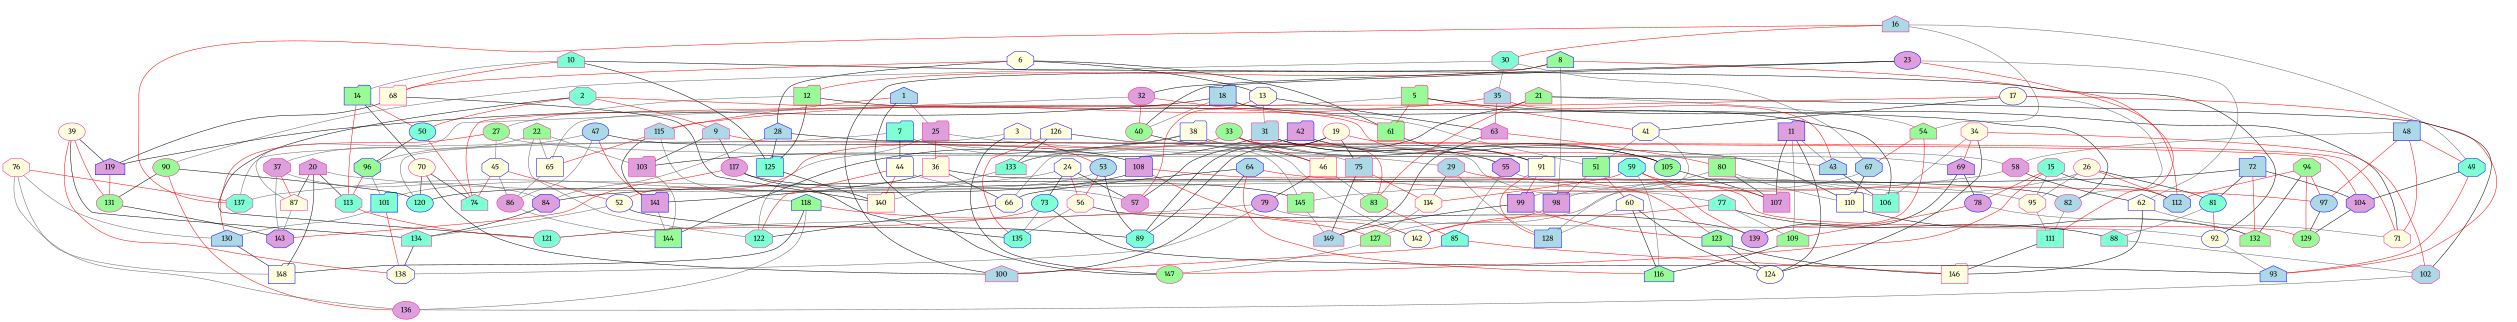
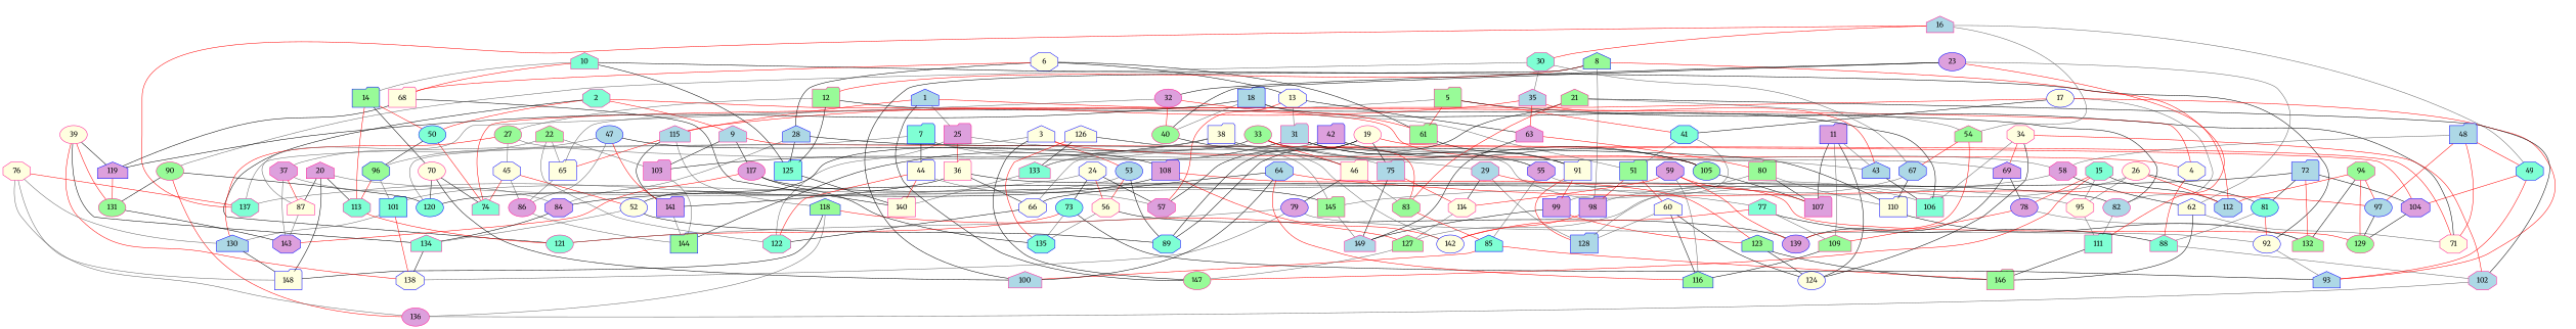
  graph {
    fontname=Merriweather
    node [color=blue fillcolor=lightyellow fontname=Merriweather shape=octagon style=filled]
    edge [color=black fontname=Merriweather]
    1 [fillcolor=lightblue shape=house]
+   4
    25 [color=deeppink fillcolor=plum shape=folder]
    115 [color=deeppink fillcolor=lightblue shape=house]
    147 [color=deeppink fillcolor=palegreen shape=ellipse]
    88 [color=deeppink fillcolor=aquamarine shape=house]
    122 [color=deeppink fillcolor=aquamarine]
    29 [color=deeppink fillcolor=lightblue]
    36 [color=deeppink shape=folder]
    65 [shape=folder]
    141 [fillcolor=plum shape=folder]
    118 [fillcolor=palegreen shape=house]
    2 [color=deeppink fillcolor=aquamarine]
    9 [color=deeppink fillcolor=lightblue shape=house]
    50 [fillcolor=aquamarine shape=ellipse]
    105 [fillcolor=palegreen shape=ellipse]
    121 [color=deeppink fillcolor=aquamarine shape=ellipse]
    103 [color=deeppink fillcolor=plum shape=folder]
    104 [fillcolor=plum]
    117 [color=deeppink fillcolor=plum shape=ellipse]
    74 [color=deeppink fillcolor=aquamarine shape=house]
    96 [fillcolor=palegreen]
    107 [color=deeppink fillcolor=plum shape=folder]
    3 [shape=house]
    53 [fillcolor=lightblue shape=ellipse]
    120 [fillcolor=aquamarine shape=ellipse]
    89 [fillcolor=aquamarine]
    56 [color=deeppink]
    101 [fillcolor=aquamarine shape=folder]
    86 [color=deeppink fillcolor=plum shape=ellipse]
    102 [color=deeppink fillcolor=lightblue]
    5 [color=deeppink fillcolor=palegreen shape=folder]
-   41
+   41 [fillcolor=aquamarine]
    61 [color=deeppink fillcolor=palegreen shape=folder]
    71 [color=deeppink]
    51 [fillcolor=palegreen shape=folder]
    99 [fillcolor=plum shape=folder]
    91 [shape=folder]
    6
    13
    28 [fillcolor=lightblue shape=house]
    68 [color=deeppink shape=folder]
    31 [color=deeppink fillcolor=lightblue shape=folder]
    57 [color=deeppink fillcolor=plum]
    63 [color=deeppink fillcolor=plum shape=house]
    125 [fillcolor=aquamarine shape=folder]
    84 [fillcolor=plum]
    110 [shape=folder]
    119 [fillcolor=plum shape=house]
    140 [color=deeppink shape=folder]
    7 [fillcolor=aquamarine shape=folder]
    44 [shape=folder]
    69 [fillcolor=plum shape=house]
    75 [color=deeppink fillcolor=lightblue shape=folder]
    137 [color=deeppink fillcolor=aquamarine]
    78 [fillcolor=plum shape=ellipse]
    139 [fillcolor=plum shape=ellipse]
    114 [color=deeppink]
    149 [color=deeppink fillcolor=lightblue shape=house]
    8 [fillcolor=palegreen shape=house]
    12 [color=deeppink fillcolor=palegreen shape=folder]
    98 [fillcolor=plum shape=folder]
    100 [color=deeppink fillcolor=lightblue shape=house]
    112 [fillcolor=lightblue]
    27 [color=deeppink fillcolor=palegreen shape=ellipse]
    82 [color=deeppink fillcolor=lightblue shape=ellipse]
    142 [shape=ellipse]
    144 [fillcolor=palegreen shape=folder]
    129 [color=deeppink fillcolor=palegreen shape=ellipse]
    143 [fillcolor=plum]
    135 [fillcolor=aquamarine]
    145 [color=deeppink fillcolor=palegreen shape=folder]
    10 [color=deeppink fillcolor=aquamarine shape=house]
    14 [fillcolor=palegreen shape=folder]
    92 [shape=ellipse]
    70 [color=deeppink shape=ellipse]
    113 [color=deeppink fillcolor=aquamarine]
    93 [fillcolor=lightblue shape=house]
    11 [fillcolor=plum shape=folder]
    43 [fillcolor=lightblue shape=house]
    109 [color=deeppink fillcolor=palegreen shape=house]
    124 [shape=ellipse]
    106 [color=deeppink fillcolor=aquamarine shape=folder]
    116 [fillcolor=palegreen shape=house]
    45
    130 [fillcolor=lightblue shape=house]
    111 [color=deeppink fillcolor=aquamarine shape=folder]
    55 [fillcolor=plum]
    80 [color=deeppink fillcolor=palegreen shape=folder]
    15 [color=deeppink fillcolor=aquamarine]
    95 [color=deeppink]
    132 [color=deeppink fillcolor=palegreen shape=house]
    16 [color=deeppink fillcolor=lightblue shape=house]
    30 [color=deeppink fillcolor=aquamarine]
    49 [fillcolor=aquamarine]
    54 [color=deeppink fillcolor=palegreen shape=house]
    35 [color=deeppink fillcolor=lightblue shape=house]
    67 [fillcolor=lightblue]
    90 [color=deeppink fillcolor=palegreen shape=ellipse]
    17 [shape=ellipse]
    18 [fillcolor=lightblue shape=folder]
    40 [color=deeppink fillcolor=palegreen shape=ellipse]
    46 [color=deeppink shape=folder]
    60 [shape=house]
    131 [color=deeppink fillcolor=palegreen shape=ellipse]
    19 [color=deeppink shape=ellipse]
    20 [color=deeppink fillcolor=plum shape=house]
    87 [color=deeppink shape=house]
    148 [shape=folder]
    21 [color=deeppink fillcolor=palegreen shape=house]
    83 [color=deeppink fillcolor=palegreen]
    85 [fillcolor=aquamarine shape=house]
    136 [color=deeppink fillcolor=plum shape=ellipse]
    22 [color=deeppink fillcolor=palegreen shape=house]
    37 [color=deeppink fillcolor=plum]
    23 [fillcolor=plum shape=ellipse]
    32 [color=deeppink fillcolor=plum shape=ellipse]
    62 [shape=house]
-   146 [color=deeppink shape=folder]
+   146 [color=deeppink fillcolor=palegreen shape=folder]
    24
    73 [fillcolor=aquamarine shape=ellipse]
    128 [fillcolor=lightblue shape=folder]
    66
    26 [color=deeppink shape=ellipse]
    81 [fillcolor=aquamarine shape=ellipse]
    127 [color=deeppink fillcolor=palegreen shape=house]
    52 [shape=ellipse]
    134 [color=deeppink fillcolor=aquamarine shape=house]
    33 [color=deeppink fillcolor=palegreen shape=ellipse]
    79 [fillcolor=plum shape=ellipse]
    34 [color=deeppink]
    38 [shape=folder]
    77 [color=deeppink fillcolor=aquamarine shape=house]
    133 [color=deeppink fillcolor=aquamarine shape=house]
    39 [color=deeppink shape=ellipse]
    138
    123 [fillcolor=palegreen shape=house]
    42 [fillcolor=plum shape=folder]
    58 [color=deeppink fillcolor=plum]
    47 [fillcolor=lightblue shape=ellipse]
    108 [fillcolor=plum shape=folder]
    48 [fillcolor=lightblue shape=folder]
    97 [fillcolor=lightblue shape=ellipse]
-   59 [fillcolor=aquamarine]
+   59 [fillcolor=plum]
    64 [fillcolor=lightblue]
    72 [fillcolor=lightblue shape=folder]
    76 [color=deeppink]
    94 [color=deeppink fillcolor=palegreen]
    126 [shape=house]
+   1 -- 4 [color=red]
    1 -- 25 [color=gray40]
    1 -- 115 [color=red]
    1 -- 147
+   4 -- 88 [color=red]
    25 -- 122 [color=gray40]
    25 -- 29 [color=gray40]
    25 -- 36 [color=red]
    115 -- 65 [color=red]
    115 -- 141
    115 -- 118 [color=gray40]
    88 -- 102 [color=gray40]
    29 -- 114
    29 -- 129 [color=red]
    29 -- 128 [color=gray40]
    36 -- 141
    36 -- 82
    36 -- 66
    65 -- 86 [color=gray40]
    141 -- 144 [color=gray40]
    118 -- 148
    118 -- 136 [color=gray40]
    118 -- 127 [color=red]
    2 -- 9 [color=red]
    2 -- 50 [color=red]
    2 -- 105 [color=red]
    2 -- 121
    9 -- 103
    9 -- 104 [color=red]
    9 -- 117
    50 -- 74 [color=red]
    50 -- 96
    105 -- 107
    103 -- 144 [color=gray40]
    104 -- 129
    117 -- 143 [color=red]
    117 -- 135
    117 -- 145
    96 -- 101 [color=gray40]
    96 -- 113 [color=red]
+   3 -- 4 [color=red]
    3 -- 147
    3 -- 53 [color=red]
    3 -- 120 [color=gray40]
    53 -- 89
    53 -- 56 [color=red]
    53 -- 101 [color=gray40]
    56 -- 139
    56 -- 135 [color=gray40]
    101 -- 130 [color=gray40]
    101 -- 138 [color=red]
    86 -- 144 [color=gray40]
    102 -- 136 [color=gray40]
    5 -- 65 [color=gray40]
    5 -- 41 [color=red]
    5 -- 61 [color=red]
    5 -- 71
    41 -- 51 [color=gray40]
    41 -- 99 [color=gray40]
    61 -- 91
    51 -- 98 [color=red]
    51 -- 60 [color=red]
    99 -- 149
    99 -- 123 [color=red]
    91 -- 99 [color=red]
    91 -- 128 [color=red]
    6 -- 61
    6 -- 13
    6 -- 28
    6 -- 68 [color=red]
    13 -- 31 [color=gray40]
    13 -- 57 [color=red]
    13 -- 63
    28 -- 125
    28 -- 84 [color=gray40]
    28 -- 110
    68 -- 119
    68 -- 140
    31 -- 91
    31 -- 144
    31 -- 55
    63 -- 149
    63 -- 80 [color=red]
    125 -- 140
    84 -- 134
    110 -- 132
    119 -- 131 [color=red]
    7 -- 44
    7 -- 69 [color=gray40]
    7 -- 75 [color=gray40]
    7 -- 137 [color=gray40]
    44 -- 122 [color=red]
    44 -- 57 [color=gray40]
    44 -- 140 [color=red]
    69 -- 78
    69 -- 139
    75 -- 114 [color=red]
    75 -- 149
    78 -- 109 [color=red]
    78 -- 132 [color=gray40]
    114 -- 127 [color=gray40]
    8 -- 12 [color=red]
    8 -- 98 [color=gray40]
    8 -- 100
    8 -- 112 [color=red]
    12 -- 125
    12 -- 27 [color=gray40]
    12 -- 82
    98 -- 142 [color=red]
    27 -- 43 [color=gray40]
    27 -- 45 [color=gray40]
    27 -- 130 [color=red]
    82 -- 111 [color=gray40]
    145 -- 149 [color=gray40]
    10 -- 68 [color=red]
    10 -- 125
    10 -- 14 [color=gray40]
    10 -- 92
    14 -- 50 [color=red]
    14 -- 70
    14 -- 113 [color=red]
    92 -- 93 [color=gray40]
    70 -- 74
    70 -- 120
    70 -- 100
    113 -- 121 [color=red]
    11 -- 107
    11 -- 43 [color=gray40]
    11 -- 109 [color=gray40]
    11 -- 124
    43 -- 106
    109 -- 116
    45 -- 74 [color=red]
    45 -- 86 [color=gray40]
    45 -- 52 [color=red]
    130 -- 148
    111 -- 146
    55 -- 106 [color=gray40]
    55 -- 85 [color=gray40]
    80 -- 107
    80 -- 110 [color=gray40]
    80 -- 128 [color=gray40]
    15 -- 147 [color=red]
    15 -- 78 [color=red]
    15 -- 112
    15 -- 95 [color=gray40]
    95 -- 111 [color=gray40]
    16 -- 137 [color=red]
    16 -- 30 [color=red]
    16 -- 49 [color=gray40]
    16 -- 54 [color=gray40]
    30 -- 35 [color=gray40]
    30 -- 67 [color=gray40]
    30 -- 90 [color=gray40]
-   49 -- 104
+   49 -- 104 [color=red]
    49 -- 93 [color=red]
    54 -- 139 [color=red]
    54 -- 67 [color=red]
    35 -- 115 [color=red]
    35 -- 63 [color=red]
    35 -- 43 [color=red]
    67 -- 110
    67 -- 98 [color=gray40]
    90 -- 120
    90 -- 131
    90 -- 136 [color=red]
    17 -- 74 [color=red]
    17 -- 41
    17 -- 82 [color=gray40]
    17 -- 93 [color=red]
    18 -- 51 [color=gray40]
    18 -- 119
    18 -- 106
    18 -- 40 [color=gray40]
    40 -- 46
    46 -- 83 [color=gray40]
    46 -- 79
    60 -- 124
    60 -- 116
    60 -- 128 [color=gray40]
    131 -- 143
    19 -- 89
    19 -- 71 [color=red]
    19 -- 57
    19 -- 75
    20 -- 113
    20 -- 95 [color=gray40]
    20 -- 87
    20 -- 148
    87 -- 143 [color=gray40]
    21 -- 89
    21 -- 102
    21 -- 54 [color=gray40]
    21 -- 83 [color=red]
    83 -- 85 [color=red]
    85 -- 100 [color=red]
    85 -- 146 [color=red]
    22 -- 122 [color=gray40]
    22 -- 65 [color=gray40]
    22 -- 103 [color=gray40]
    22 -- 37 [color=gray40]
    37 -- 84 [color=gray40]
    37 -- 143 [color=gray40]
    37 -- 87 [color=red]
    23 -- 111 [color=red]
    23 -- 40
    23 -- 32
    23 -- 62 [color=gray40]
    32 -- 61 [color=red]
    32 -- 40 [color=red]
    32 -- 87 [color=gray40]
    62 -- 71 [color=gray40]
    62 -- 146
    24 -- 56 [color=red]
    24 -- 57
    24 -- 137 [color=gray40]
    24 -- 73
    73 -- 121 [color=red]
    73 -- 135 [color=gray40]
    73 -- 93
    66 -- 122
    26 -- 112 [color=red]
    26 -- 95 [color=gray40]
    26 -- 81
    26 -- 127 [color=gray40]
    81 -- 88 [color=gray40]
    81 -- 92 [color=red]
    127 -- 147 [color=gray40]
    52 -- 89
    52 -- 134 [color=gray40]
    134 -- 138
    33 -- 105
    33 -- 46 [color=red]
    33 -- 83 [color=red]
-   33 -- 52 [color=red]
+   33 -- 52
    79 -- 121 [color=gray40]
    79 -- 92 [color=gray40]
    79 -- 138 [color=gray40]
    34 -- 102 [color=red]
    34 -- 69 [color=red]
    34 -- 124
    34 -- 106 [color=gray40]
    38 -- 103
    38 -- 55 [color=gray40]
    38 -- 77 [color=gray40]
    38 -- 133 [color=gray40]
    77 -- 88
    77 -- 142 [color=red]
    77 -- 109 [color=gray40]
    133 -- 140 [color=gray40]
    39 -- 119
    39 -- 131 [color=red]
    39 -- 134
    39 -- 138 [color=red]
    123 -- 124
    123 -- 146
    42 -- 105
    42 -- 66 [color=gray40]
    42 -- 133 [color=gray40]
    42 -- 58 [color=gray40]
    58 -- 145 [color=gray40]
    58 -- 62
    47 -- 141 [color=red]
    47 -- 96 [color=gray40]
    47 -- 86 [color=gray40]
    47 -- 108
    108 -- 120
    108 -- 142 [color=red]
    108 -- 123 [color=red]
    48 -- 71 [color=red]
    48 -- 49 [color=red]
    48 -- 58 [color=gray40]
    48 -- 97 [color=red]
    97 -- 129
    59 -- 107 [color=red]
    59 -- 139 [color=red]
    59 -- 114 [color=red]
    59 -- 116 [color=gray40]
    64 -- 100
    64 -- 116 [color=red]
    64 -- 66
    64 -- 97 [color=red]
    72 -- 104
    72 -- 84
    72 -- 132 [color=red]
    72 -- 81
    76 -- 137 [color=red]
    76 -- 130 [color=gray40]
    76 -- 148 [color=gray40]
    76 -- 136 [color=gray40]
    94 -- 112 [color=red]
    94 -- 129 [color=red]
    94 -- 132
    94 -- 97 [color=red]
    126 -- 142 [color=gray40]
    126 -- 135 [color=red]
    126 -- 145 [color=gray40]
    126 -- 133
  }
